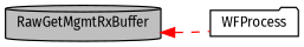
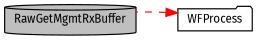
  digraph {
    rankdir=LR
    fontname="Fira Sans"
    node [color=black fontname="Fira Sans" fontsize=10 style=filled]
    n1 [fillcolor=grey75 fontcolor=black height=0.2 label=RawGetMgmtRxBuffer shape=cylinder width=0.4]
    n2 [fillcolor=white height=0.2 label=WFProcess shape=folder width=0.4]
-   n1 -> n2 [color=red dir=back fontname="Fira Sans" fontsize=10 labelfontname=Helvetica labelfontsize=10 style=dashed]
+   n2 -> n1 [color=red dir=back fontname="Fira Sans" fontsize=10 labelfontname=Helvetica labelfontsize=10 style=dashed]
  }
